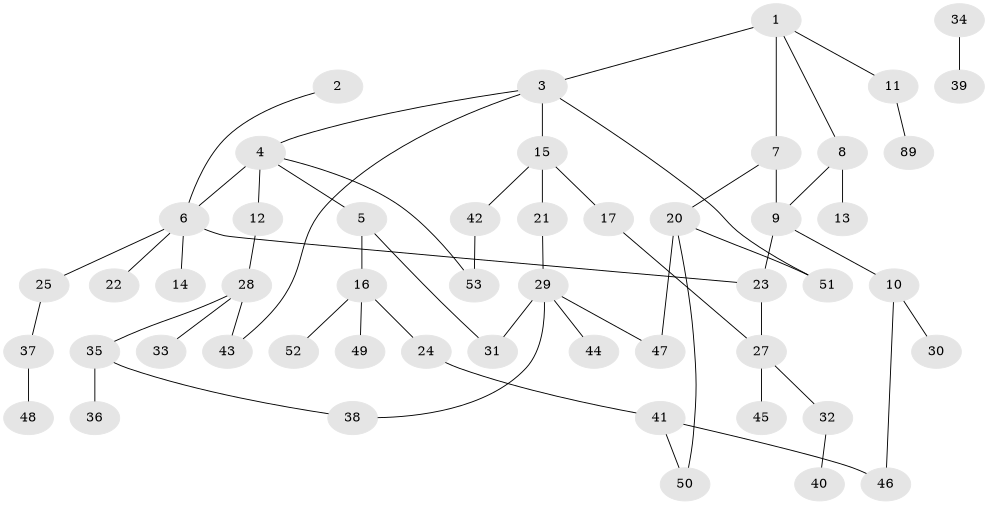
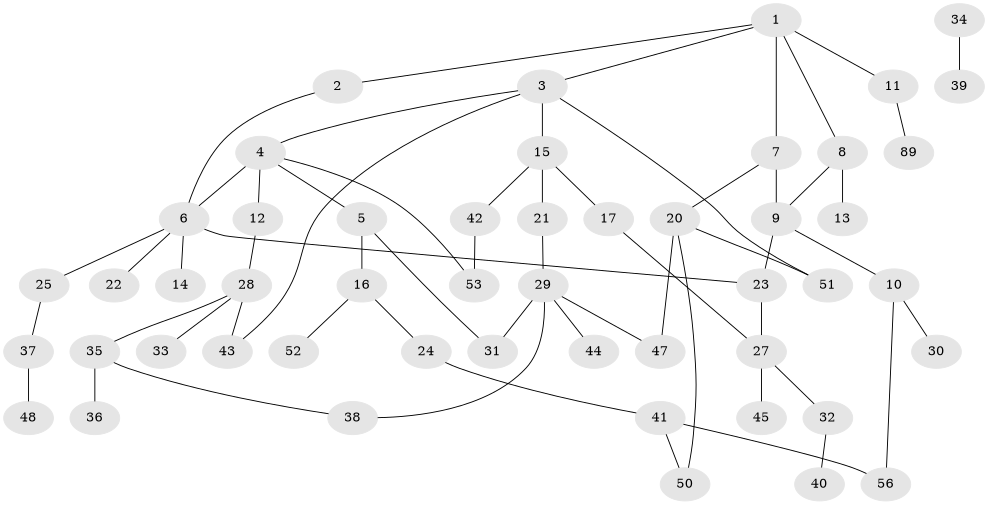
  graph {
    node [color=gray90 style=filled]
    1
    2
    3
    7
    8
    11
    6
    4
    15
    43
    51
    9
    20
    13
    n15 [label=89]
    14
    22
    23
    25
    5
    12
    53
    17
    21
    42
    16
    31
    28
    24
-   49
    52
    27
    37
    10
    47
    50
    30
-   46
+   46 [label=56]
    33
    35
    29
    41
    32
    45
    38
    44
    48
    34
    39
    40
    36
+   1 -- 2
    1 -- 3
    1 -- 7
    1 -- 8
    1 -- 11
    2 -- 6
    3 -- 4
    3 -- 15
    3 -- 43
    3 -- 51
    7 -- 9
    7 -- 20
    8 -- 9
    8 -- 13
    11 -- n15
    6 -- 14
    6 -- 22
    6 -- 23
    6 -- 25
    4 -- 6
    4 -- 5
    4 -- 12
    4 -- 53
    15 -- 17
    15 -- 21
    15 -- 42
    9 -- 23
    9 -- 10
    20 -- 51
    20 -- 47
    20 -- 50
    23 -- 27
    25 -- 37
    5 -- 16
    5 -- 31
    12 -- 28
    17 -- 27
    21 -- 29
    42 -- 53
    16 -- 24
-   16 -- 49
    16 -- 52
    28 -- 43
    28 -- 33
    28 -- 35
    24 -- 41
    27 -- 32
    27 -- 45
    37 -- 48
    10 -- 30
    10 -- 46
    35 -- 38
    35 -- 36
    29 -- 31
    29 -- 47
    29 -- 38
    29 -- 44
    41 -- 50
    41 -- 46
    32 -- 40
    34 -- 39
  }
